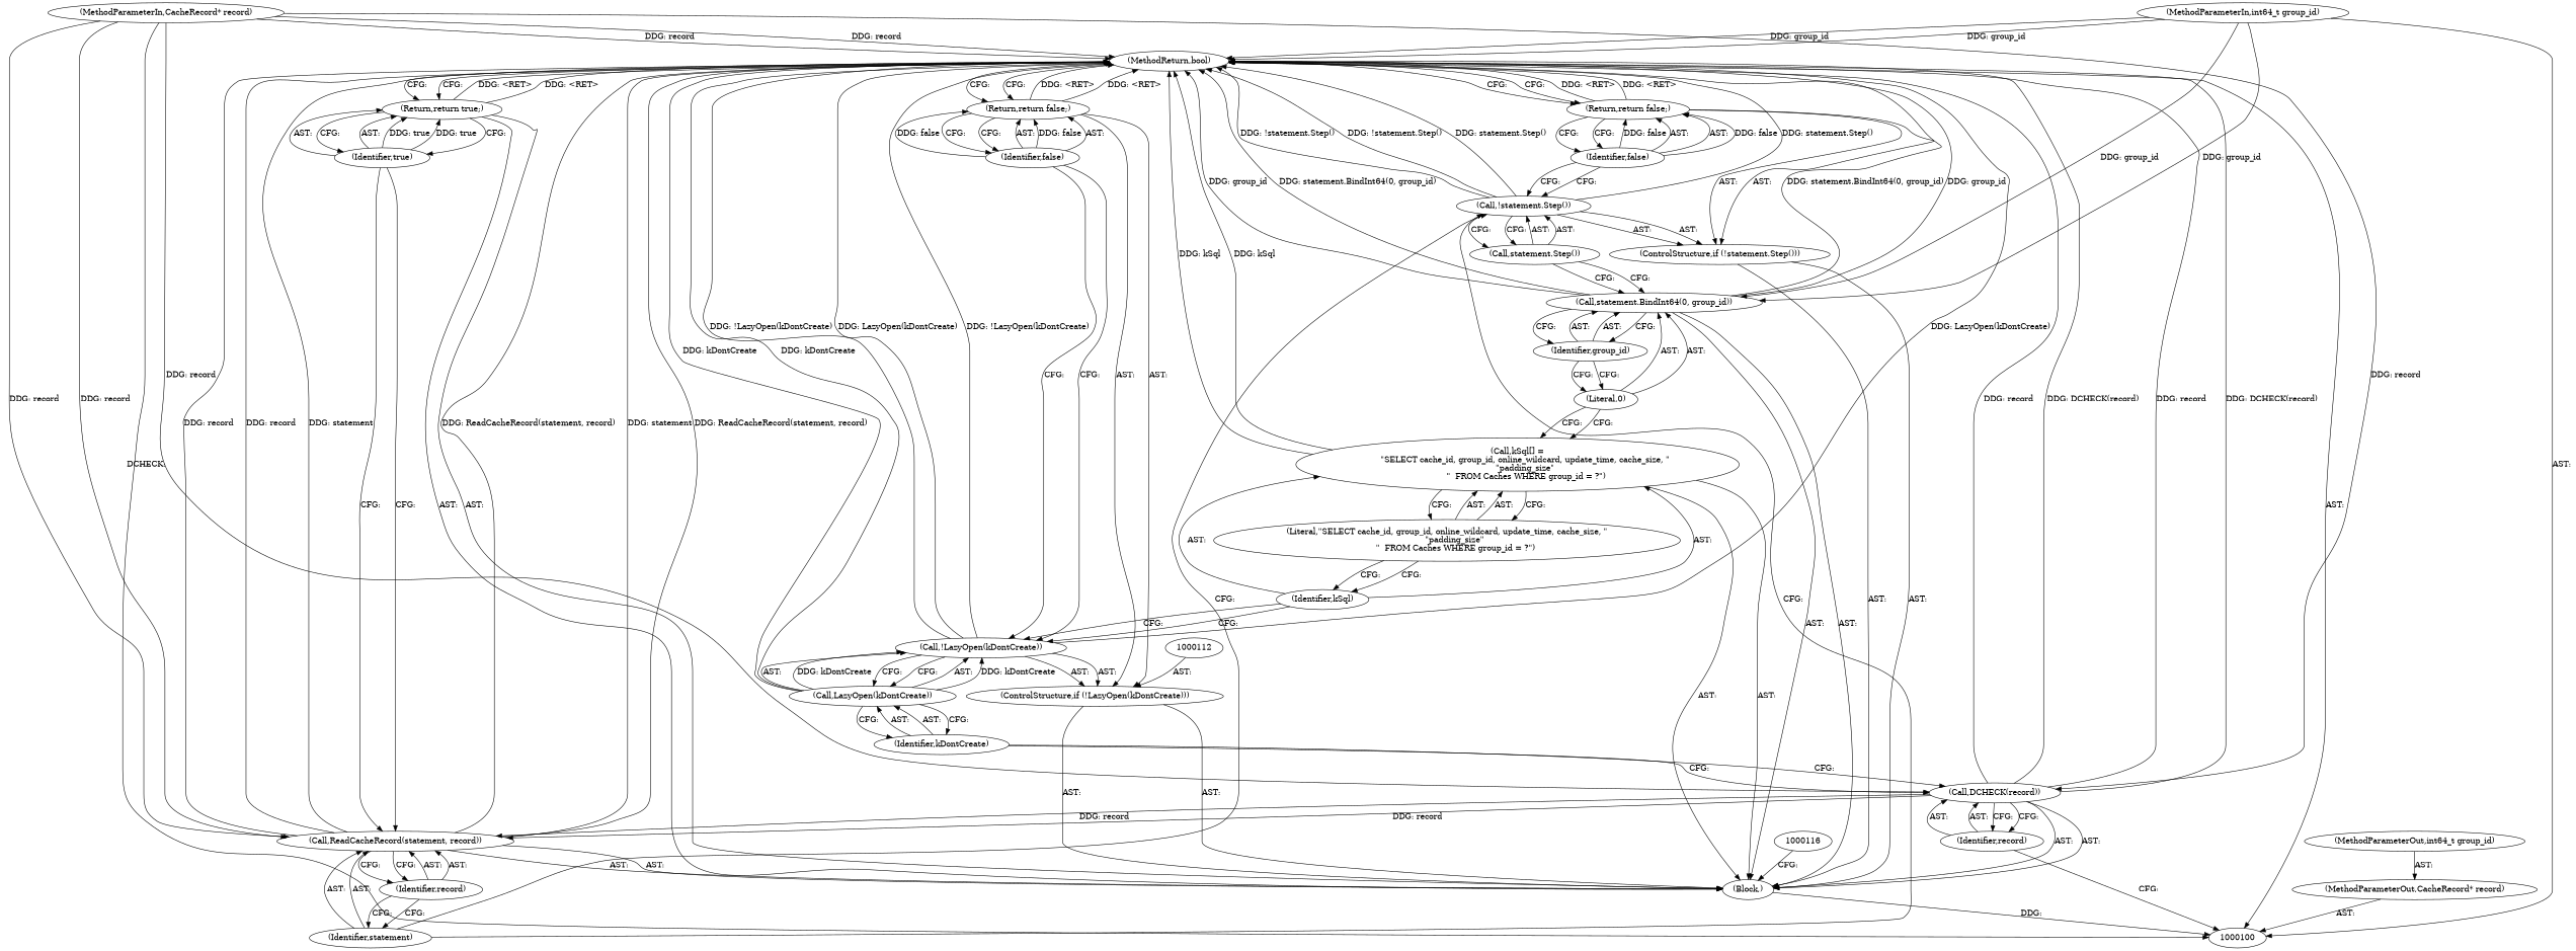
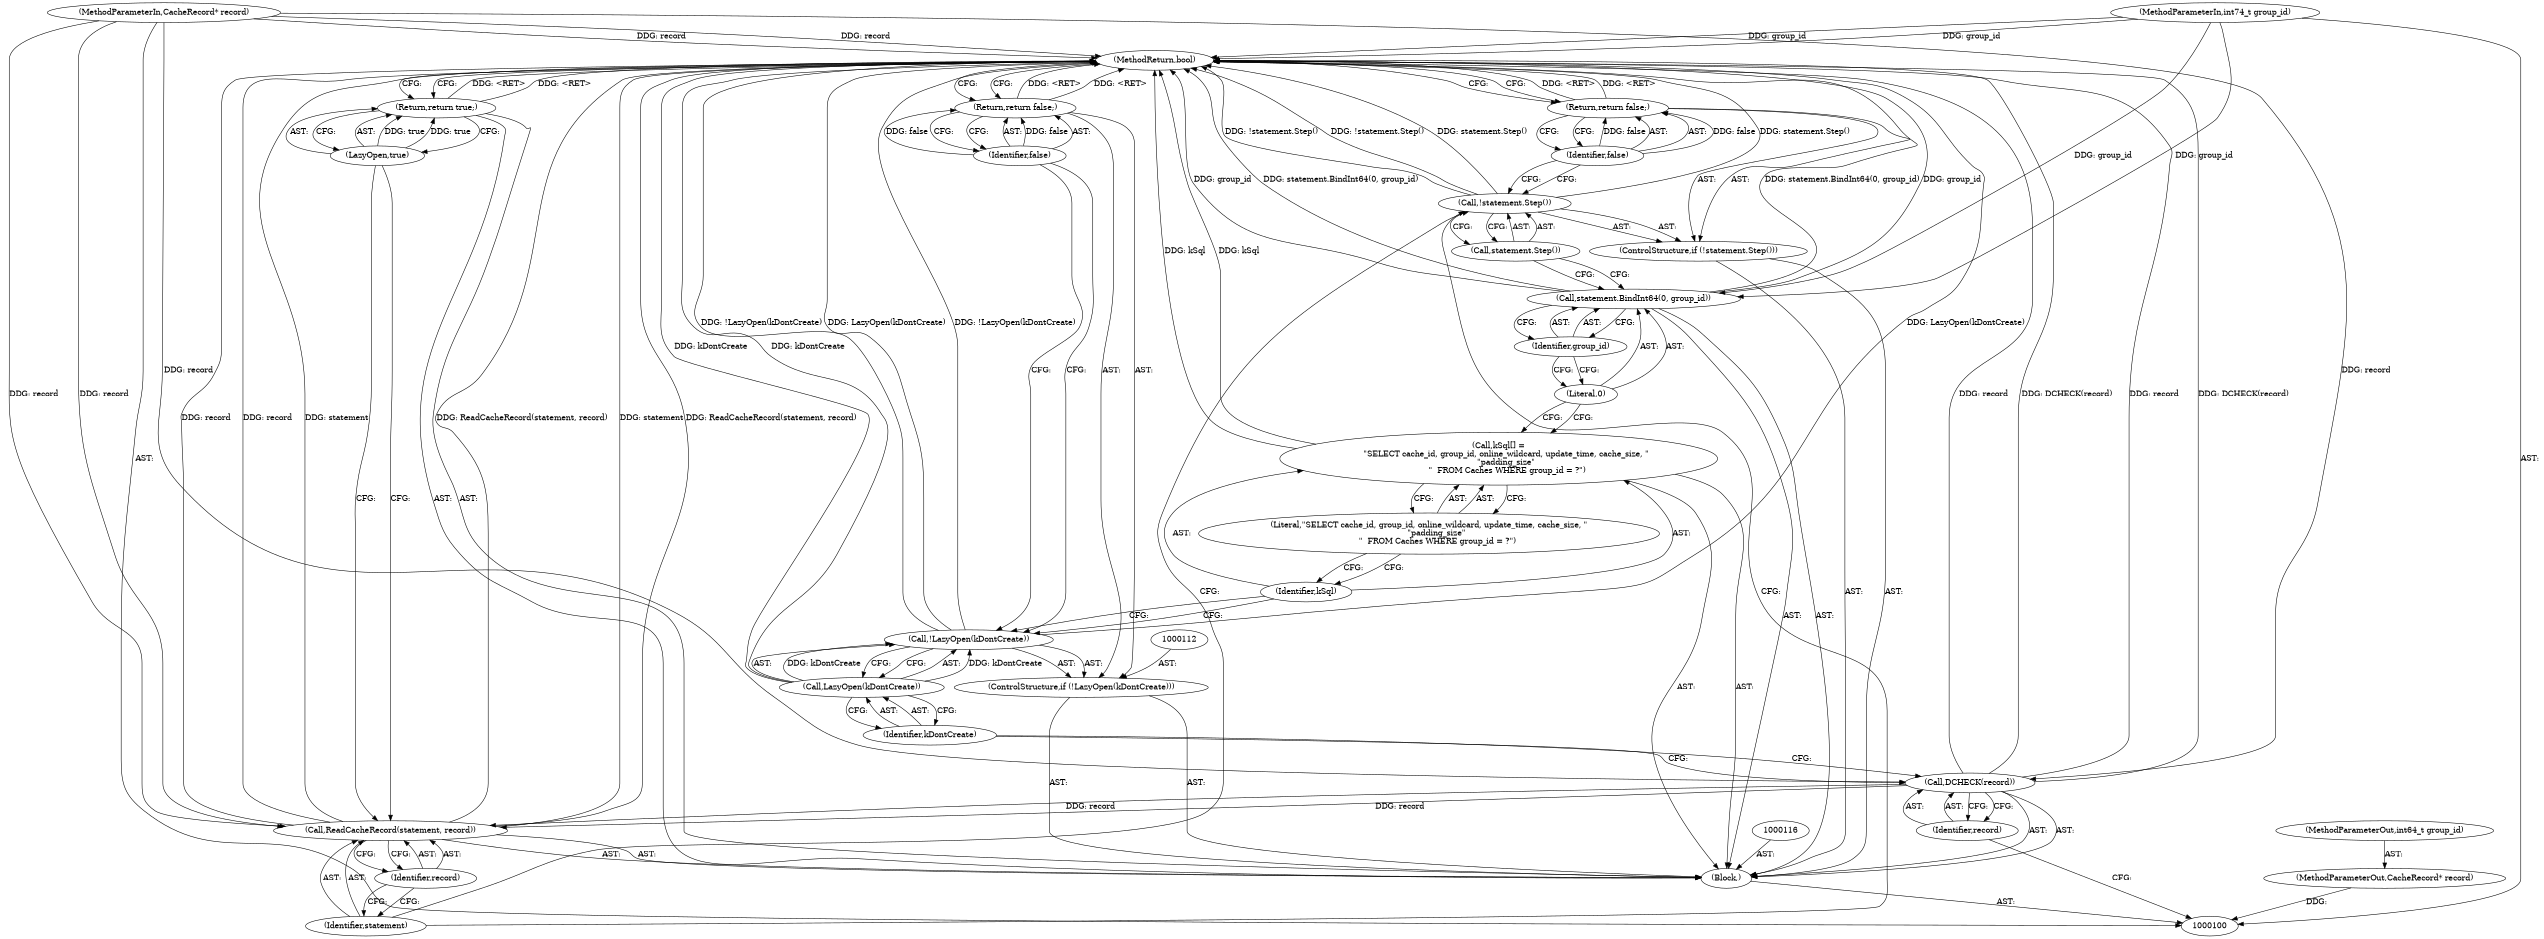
  digraph {
    n1 [label="(MethodReturn,bool)"]
    n2 [label="(Return,return false;)"]
    n3 [label="(Return,return true;)"]
    n4 [label="(Return,return false;)"]
    1000100
    n6 [label="(ControlStructure,if (!statement.Step()))"]
    n7 [label="(Identifier,false)"]
    n8 [label="(Block,)"]
-   n9 [label="(Identifier,true)"]
+   n9 [label="(LazyOpen,true)"]
    n10 [label="(ControlStructure,if (!LazyOpen(kDontCreate)))"]
    n11 [label="(Identifier,false)"]
-   n12 [label="(MethodParameterIn,int64_t group_id)"]
+   n12 [label="(MethodParameterIn,int74_t group_id)"]
    n13 [label="(Call,statement.BindInt64(0, group_id))"]
    n14 [label="(Identifier,group_id)"]
    n15 [label="(MethodParameterOut,int64_t group_id)"]
    n16 [label="(MethodParameterOut,CacheRecord* record)"]
    n17 [label="(Literal,0)"]
    n18 [label="(Call,kSql[] =\n      \"SELECT cache_id, group_id, online_wildcard, update_time, cache_size, \"\n      \"padding_size\"\n       \"  FROM Caches WHERE group_id = ?\")"]
    n19 [label="(Literal,\"SELECT cache_id, group_id, online_wildcard, update_time, cache_size, \"\n      \"padding_size\"\n       \"  FROM Caches WHERE group_id = ?\")"]
    n20 [label="(Call,!statement.Step())"]
    n21 [label="(Call,statement.Step())"]
    n22 [label="(Identifier,statement)"]
    n23 [label="(Call,ReadCacheRecord(statement, record))"]
    n24 [label="(Identifier,record)"]
    n25 [label="(MethodParameterIn,CacheRecord* record)"]
    n26 [label="(Call,DCHECK(record))"]
    n27 [label="(Identifier,record)"]
    n28 [label="(Identifier,kDontCreate)"]
    n29 [label="(Call,LazyOpen(kDontCreate))"]
    n30 [label="(Call,!LazyOpen(kDontCreate))"]
    n31 [label="(Identifier,kSql)"]
    1000112
    1000116
    n1 -> n2 [label="CFG: "]
    n1 -> n2 [label="CFG: "]
    n1 -> n3 [label="CFG: "]
    n1 -> n3 [label="CFG: "]
    n1 -> n4 [label="CFG: "]
    n1 -> n4 [label="CFG: "]
-   n1 -> 1000100 [label="AST: "]
    n2 -> n1 [label="DDG: <RET>"]
    n2 -> n1 [label="DDG: <RET>"]
    n2 -> n6 [label="AST: "]
    n2 -> n6 [label="AST: "]
    n2 -> n7 [label="CFG: "]
    n2 -> n7 [label="CFG: "]
    n3 -> n1 [label="DDG: <RET>"]
    n3 -> n1 [label="DDG: <RET>"]
    n3 -> n8 [label="AST: "]
    n3 -> n8 [label="AST: "]
    n3 -> n9 [label="CFG: "]
    n3 -> n9 [label="CFG: "]
    n4 -> n1 [label="DDG: <RET>"]
    n4 -> n1 [label="DDG: <RET>"]
    n4 -> n10 [label="AST: "]
    n4 -> n10 [label="AST: "]
    n4 -> n11 [label="CFG: "]
    n4 -> n11 [label="CFG: "]
    n6 -> n8 [label="AST: "]
    n6 -> n8 [label="AST: "]
    n7 -> n2 [label="AST: "]
    n7 -> n2 [label="DDG: false"]
    n7 -> n2 [label="AST: "]
    n7 -> n2 [label="DDG: false"]
    n7 -> n20 [label="CFG: "]
    n7 -> n20 [label="CFG: "]
-   n8 -> 1000100 [label="DDG: "]
+   n8 -> 1000100 [label="AST: "]
    n9 -> n3 [label="AST: "]
    n9 -> n3 [label="DDG: true"]
    n9 -> n3 [label="AST: "]
    n9 -> n3 [label="DDG: true"]
    n9 -> n23 [label="CFG: "]
    n9 -> n23 [label="CFG: "]
    n10 -> n8 [label="AST: "]
    n10 -> n8 [label="AST: "]
    n11 -> n4 [label="AST: "]
    n11 -> n4 [label="DDG: false"]
    n11 -> n4 [label="AST: "]
    n11 -> n4 [label="DDG: false"]
    n11 -> n30 [label="CFG: "]
    n11 -> n30 [label="CFG: "]
    n12 -> n1 [label="DDG: group_id"]
    n12 -> n1 [label="DDG: group_id"]
    n12 -> 1000100 [label="AST: "]
    n12 -> n13 [label="DDG: group_id"]
    n12 -> n13 [label="DDG: group_id"]
    n13 -> n1 [label="DDG: statement.BindInt64(0, group_id)"]
    n13 -> n1 [label="DDG: group_id"]
    n13 -> n1 [label="DDG: statement.BindInt64(0, group_id)"]
    n13 -> n1 [label="DDG: group_id"]
    n13 -> n8 [label="AST: "]
    n13 -> n8 [label="AST: "]
    n13 -> n14 [label="CFG: "]
    n13 -> n14 [label="CFG: "]
    n14 -> n13 [label="AST: "]
    n14 -> n13 [label="AST: "]
    n14 -> n17 [label="CFG: "]
    n14 -> n17 [label="CFG: "]
    n15 -> n16 [label="AST: "]
-   n16 -> 1000100 [label="AST: "]
+   n16 -> 1000100 [label="DDG: "]
    n17 -> n13 [label="AST: "]
    n17 -> n13 [label="AST: "]
    n17 -> n18 [label="CFG: "]
    n17 -> n18 [label="CFG: "]
    n18 -> n1 [label="DDG: kSql"]
    n18 -> n1 [label="DDG: kSql"]
    n18 -> n8 [label="AST: "]
    n18 -> n8 [label="AST: "]
    n18 -> n19 [label="CFG: "]
    n18 -> n19 [label="CFG: "]
    n19 -> n18 [label="AST: "]
    n19 -> n18 [label="AST: "]
    n19 -> n31 [label="CFG: "]
    n19 -> n31 [label="CFG: "]
    n20 -> n1 [label="DDG: !statement.Step()"]
    n20 -> n1 [label="DDG: statement.Step()"]
    n20 -> n1 [label="DDG: !statement.Step()"]
    n20 -> n1 [label="DDG: statement.Step()"]
    n20 -> n6 [label="AST: "]
    n20 -> n6 [label="AST: "]
    n20 -> n21 [label="CFG: "]
    n20 -> n21 [label="CFG: "]
    n21 -> n13 [label="CFG: "]
    n21 -> n13 [label="CFG: "]
    n21 -> n20 [label="AST: "]
    n21 -> n20 [label="AST: "]
    n22 -> n20 [label="CFG: "]
    n22 -> n20 [label="CFG: "]
    n22 -> n23 [label="AST: "]
    n22 -> n23 [label="AST: "]
    n23 -> n1 [label="DDG: statement"]
    n23 -> n1 [label="DDG: ReadCacheRecord(statement, record)"]
    n23 -> n1 [label="DDG: record"]
    n23 -> n1 [label="DDG: statement"]
    n23 -> n1 [label="DDG: ReadCacheRecord(statement, record)"]
    n23 -> n1 [label="DDG: record"]
    n23 -> n8 [label="AST: "]
    n23 -> n8 [label="AST: "]
    n23 -> n24 [label="CFG: "]
    n23 -> n24 [label="CFG: "]
    n24 -> n22 [label="CFG: "]
    n24 -> n22 [label="CFG: "]
    n24 -> n23 [label="AST: "]
    n24 -> n23 [label="AST: "]
    n25 -> n1 [label="DDG: record"]
    n25 -> n1 [label="DDG: record"]
-   n25 -> 1000100 [label="DCHECK: "]
+   n25 -> 1000100 [label="AST: "]
    n25 -> n23 [label="DDG: record"]
    n25 -> n23 [label="DDG: record"]
    n25 -> n26 [label="DDG: record"]
    n25 -> n26 [label="DDG: record"]
    n26 -> n1 [label="DDG: DCHECK(record)"]
    n26 -> n1 [label="DDG: record"]
    n26 -> n1 [label="DDG: DCHECK(record)"]
    n26 -> n1 [label="DDG: record"]
    n26 -> n8 [label="AST: "]
    n26 -> n8 [label="AST: "]
    n26 -> n23 [label="DDG: record"]
    n26 -> n23 [label="DDG: record"]
    n26 -> n27 [label="CFG: "]
    n26 -> n27 [label="CFG: "]
    n27 -> 1000100 [label="CFG: "]
    n27 -> n26 [label="AST: "]
    n27 -> n26 [label="AST: "]
    n28 -> n26 [label="CFG: "]
    n28 -> n26 [label="CFG: "]
    n28 -> n29 [label="AST: "]
    n28 -> n29 [label="AST: "]
    n29 -> n1 [label="DDG: kDontCreate"]
    n29 -> n1 [label="DDG: kDontCreate"]
    n29 -> n28 [label="CFG: "]
    n29 -> n28 [label="CFG: "]
    n29 -> n30 [label="AST: "]
    n29 -> n30 [label="DDG: kDontCreate"]
    n29 -> n30 [label="AST: "]
    n29 -> n30 [label="DDG: kDontCreate"]
    n30 -> n1 [label="DDG: LazyOpen(kDontCreate)"]
    n30 -> n1 [label="DDG: !LazyOpen(kDontCreate)"]
    n30 -> n1 [label="DDG: LazyOpen(kDontCreate)"]
    n30 -> n1 [label="DDG: !LazyOpen(kDontCreate)"]
    n30 -> n10 [label="AST: "]
    n30 -> n10 [label="AST: "]
    n30 -> n29 [label="CFG: "]
    n30 -> n29 [label="CFG: "]
    n31 -> n18 [label="AST: "]
    n31 -> n18 [label="AST: "]
    n31 -> n30 [label="CFG: "]
    n31 -> n30 [label="CFG: "]
    1000112 -> n10 [label="AST: "]
-   1000116 -> n8 [label="CFG: "]
+   1000116 -> n8 [label="AST: "]
  }
